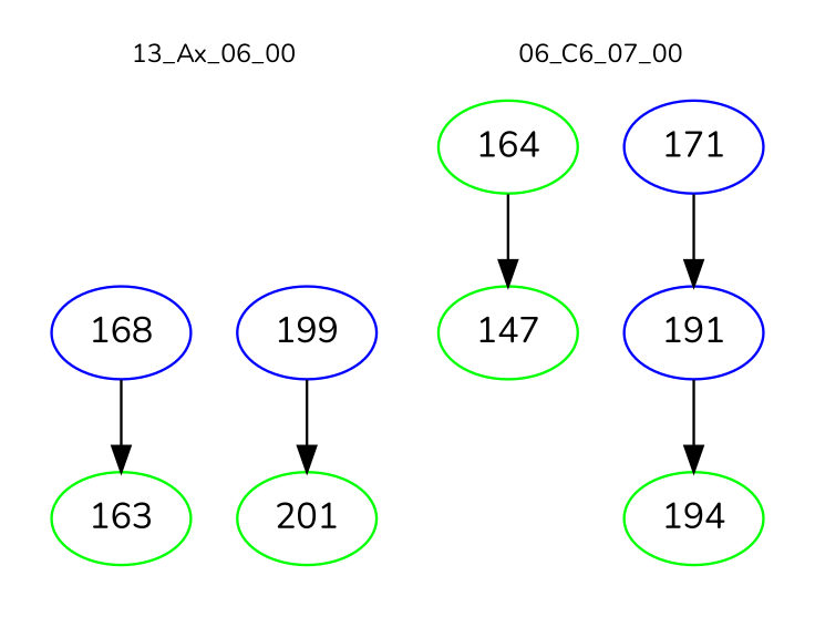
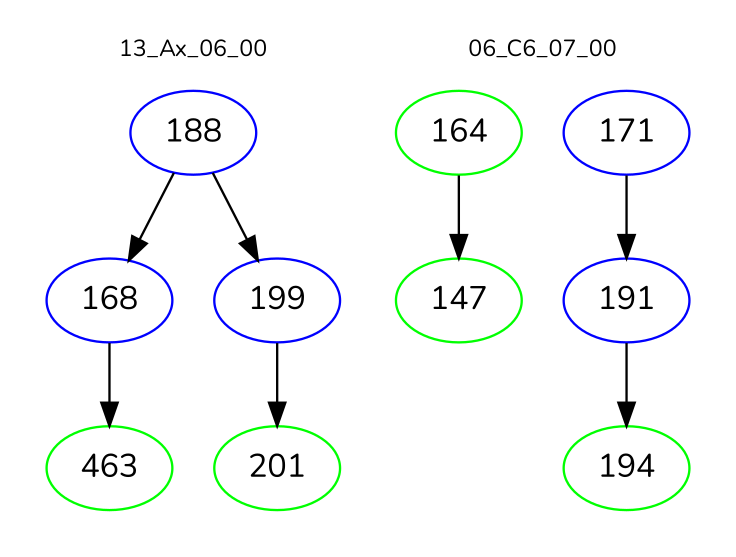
  digraph {
    fontname=Nunito
    node [color=blue fontname=Nunito]
    edge [color=black fontname=Nunito]
+   n1 [label=188]
    n2 [label=168]
    n3 [label=199]
-   n4 [color=green label=163]
+   n4 [color=green label=463]
    n5 [color=green label=201]
    n6 [label=171]
    n7 [color=green label=164]
    n8 [label=191]
    n9 [color=green label=147]
    n10 [color=green label=194]
    subgraph cluster_1 {
      color=white
      fontsize=10
      label="13_Ax_06_00"
+     n1
      n2
      n3
      n4
      n5
    }
    subgraph cluster_2 {
      color=white
      fontsize=10
      label="06_C6_07_00"
      n6
      n7
      n8
      n9
      n10
    }
+   n1 -> n2
+   n1 -> n3
    n2 -> n4
    n3 -> n5
    n6 -> n8
    n7 -> n9
    n8 -> n10
  }
